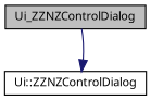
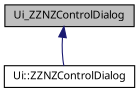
  digraph {
    fontname="Noto Sans"
    node [color=black fontname="Noto Sans" fontsize=10 shape=record style=filled]
    n1 [fillcolor=grey75 fontcolor=black height=0.2 label=Ui_ZZNZControlDialog width=0.4]
    n2 [fillcolor=white height=0.2 label="Ui::ZZNZControlDialog" width=0.4]
-   n2 -> n1 [color=midnightblue dir=back fontname="Noto Sans" fontsize=10 labelfontname=Helvetica labelfontsize=10 style=solid]
+   n1 -> n2 [color=midnightblue dir=back fontname="Noto Sans" fontsize=10 labelfontname=Helvetica labelfontsize=10 style=solid]
  }
